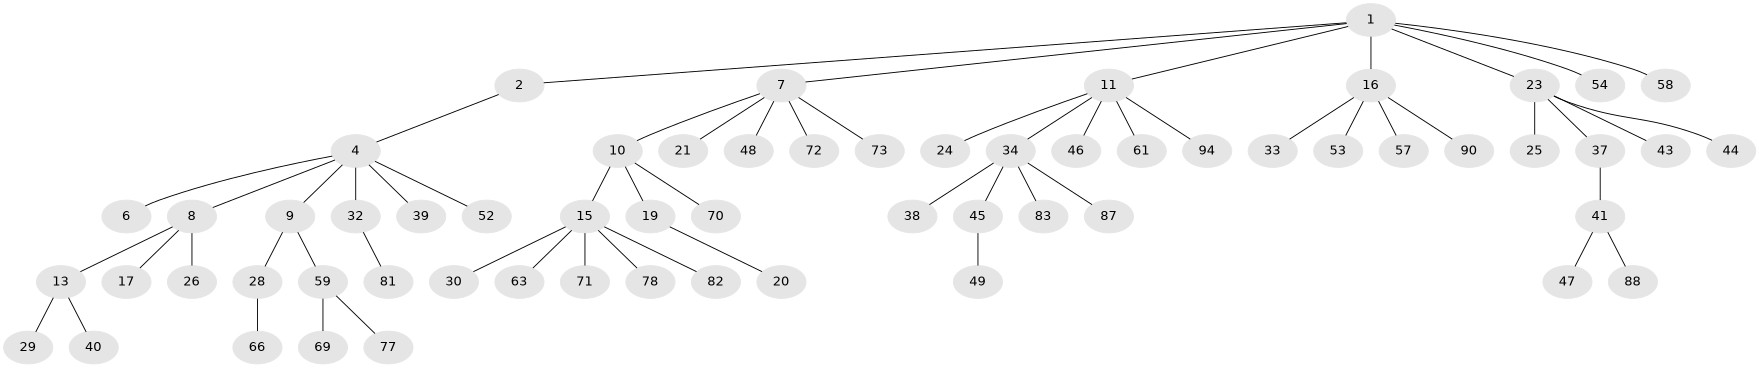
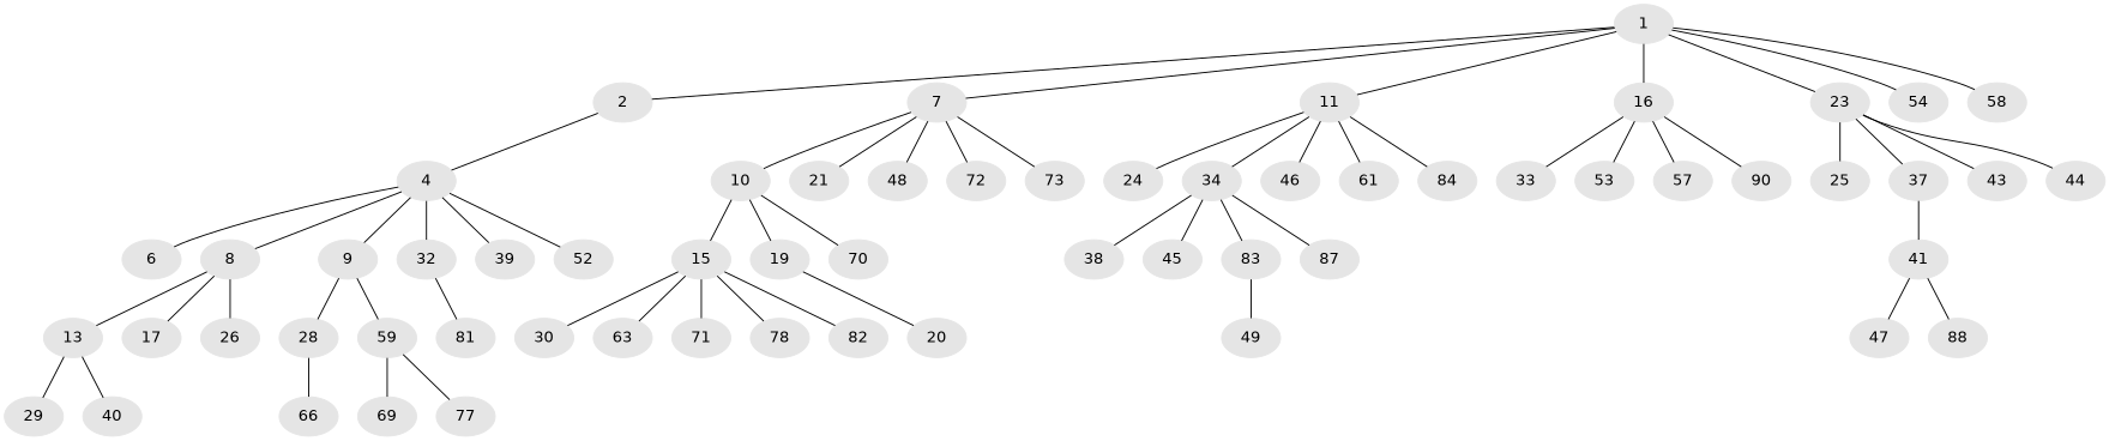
  graph {
    fontname="DejaVu Sans"
    node [color=gray90 fontname="DejaVu Sans" style=filled]
    edge [fontname="DejaVu Sans"]
    1 [super="+3"]
    2
    7 [super="+18"]
    11 [super="+22"]
    16 [super="+31"]
    23 [super="+35"]
    54
    58
    4 [super="+5"]
    10 [super="+64"]
    21 [super="+27"]
    48
    72 [super="+91"]
    73
    24
    34 [super="+60"]
    46
    61
-   84 [label=94]
+   84
    33
    53
    57
    90
    25 [super="+36"]
    37 [super="+51"]
    43
    44
    6
    8 [super="+12"]
    9 [super="+68"]
    32 [super="+67"]
    39
    52 [super="+62"]
    13 [super="+14"]
    17 [super="+79"]
    26 [super="+65"]
    28 [super="+50"]
    59 [super="+74"]
    81 [super="+86"]
    15 [super="+56"]
    19
    n42 [label=70]
    29 [super="+85"]
    40
    66
    69 [super="+89"]
    77
    30
    63 [super="+80"]
    71
    78
    82
    20 [super="+76"]
    38
    45
    83
    87
    41 [super="+42"]
    49
    47 [super="+92"]
    88
    1 -- 2
    1 -- 7
    1 -- 11
    1 -- 16
    1 -- 23
    1 -- 54
    1 -- 58
    2 -- 4
    7 -- 10
    7 -- 21
    7 -- 48
    7 -- 72
    7 -- 73
    11 -- 24
    11 -- 34
    11 -- 46
    11 -- 61
    11 -- 84
    16 -- 33
    16 -- 53
    16 -- 57
    16 -- 90
    23 -- 25
    23 -- 37
    23 -- 43
    23 -- 44
    4 -- 6
    4 -- 8
    4 -- 9
    4 -- 32
    4 -- 39
    4 -- 52
    10 -- 15
    10 -- 19
    10 -- n42
    34 -- 38
    34 -- 45
    34 -- 83
    34 -- 87
    37 -- 41
    8 -- 13
    8 -- 17
    8 -- 26
    9 -- 28
    9 -- 59
    32 -- 81
    13 -- 29
    13 -- 40
    28 -- 66
    59 -- 69
    59 -- 77
    15 -- 30
    15 -- 63
    15 -- 71
    15 -- 78
    15 -- 82
    19 -- 20
-   45 -- 49
+   83 -- 49
    41 -- 47
    41 -- 88
  }
